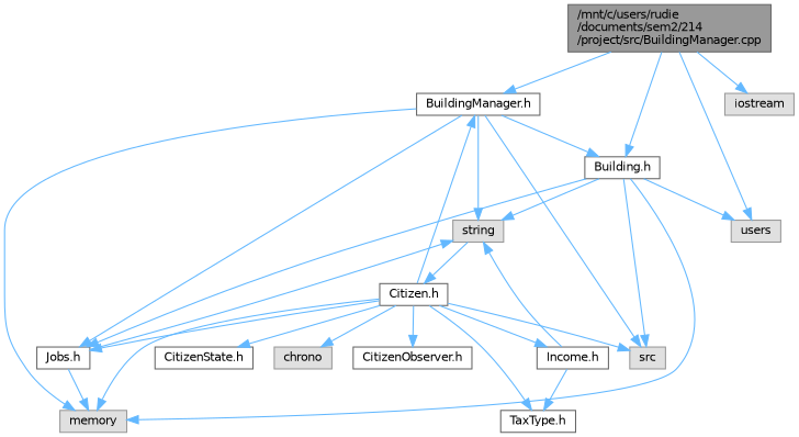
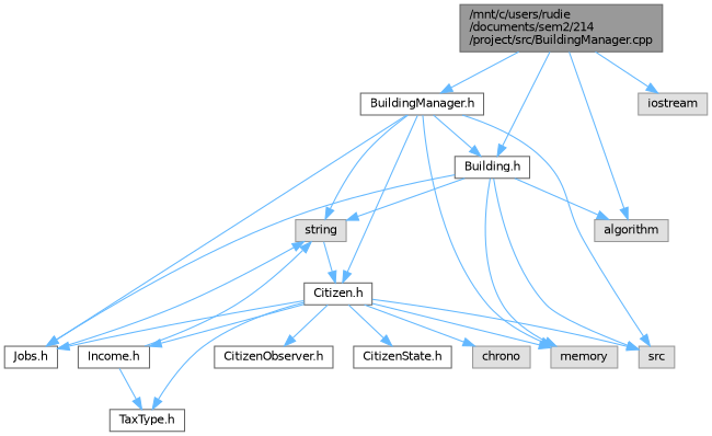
  digraph {
    node [color=grey40 fillcolor=white fontname=Helvetica fontsize=10 shape=box style=filled]
    edge [color=steelblue1 fontname=Helvetica fontsize=10 labelfontname=Helvetica labelfontsize=10 style=solid]
    n1 [color=gray40 fillcolor=grey60 fontcolor=black height=0.2 label="/mnt/c/users/rudie\l/documents/sem2/214\l/project/src/BuildingManager.cpp" width=0.4]
    n2 [height=0.2 label="BuildingManager.h" width=0.4]
    n3 [height=0.2 label="Building.h" width=0.4]
-   n4 [color=grey60 fillcolor="#E0E0E0" height=0.2 label=users width=0.4]
+   n4 [color=grey60 fillcolor="#E0E0E0" height=0.2 label=algorithm width=0.4]
    n5 [color=grey60 fillcolor="#E0E0E0" height=0.2 label=iostream width=0.4]
    n6 [color=grey60 fillcolor="#E0E0E0" height=0.2 label=src width=0.4]
    n7 [color=grey60 fillcolor="#E0E0E0" height=0.2 label=string width=0.4]
    n8 [color=grey60 fillcolor="#E0E0E0" height=0.2 label=memory width=0.4]
    n9 [height=0.2 label="Jobs.h" width=0.4]
    n10 [height=0.2 label="Citizen.h" width=0.4]
    n11 [height=0.2 label="Income.h" width=0.4]
    n12 [height=0.2 label="TaxType.h" width=0.4]
    n13 [height=0.2 label="CitizenObserver.h" width=0.4]
    n14 [height=0.2 label="CitizenState.h" width=0.4]
    n15 [color=grey60 fillcolor="#E0E0E0" height=0.2 label=chrono width=0.4]
    n1 -> n2
    n1 -> n3
    n1 -> n4
    n1 -> n5
    n2 -> n3
    n2 -> n6
    n2 -> n7
    n2 -> n8
    n2 -> n9
-   n10 -> n2
+   n2 -> n10
    n3 -> n4
    n3 -> n6
    n3 -> n7
    n3 -> n8
    n3 -> n9
    n7 -> n10
    n9 -> n7
-   n9 -> n8
    n10 -> n6
    n10 -> n8
    n10 -> n9
    n10 -> n11
    n10 -> n12
    n10 -> n13
    n10 -> n14
    n10 -> n15
    n11 -> n7
    n11 -> n12
  }
